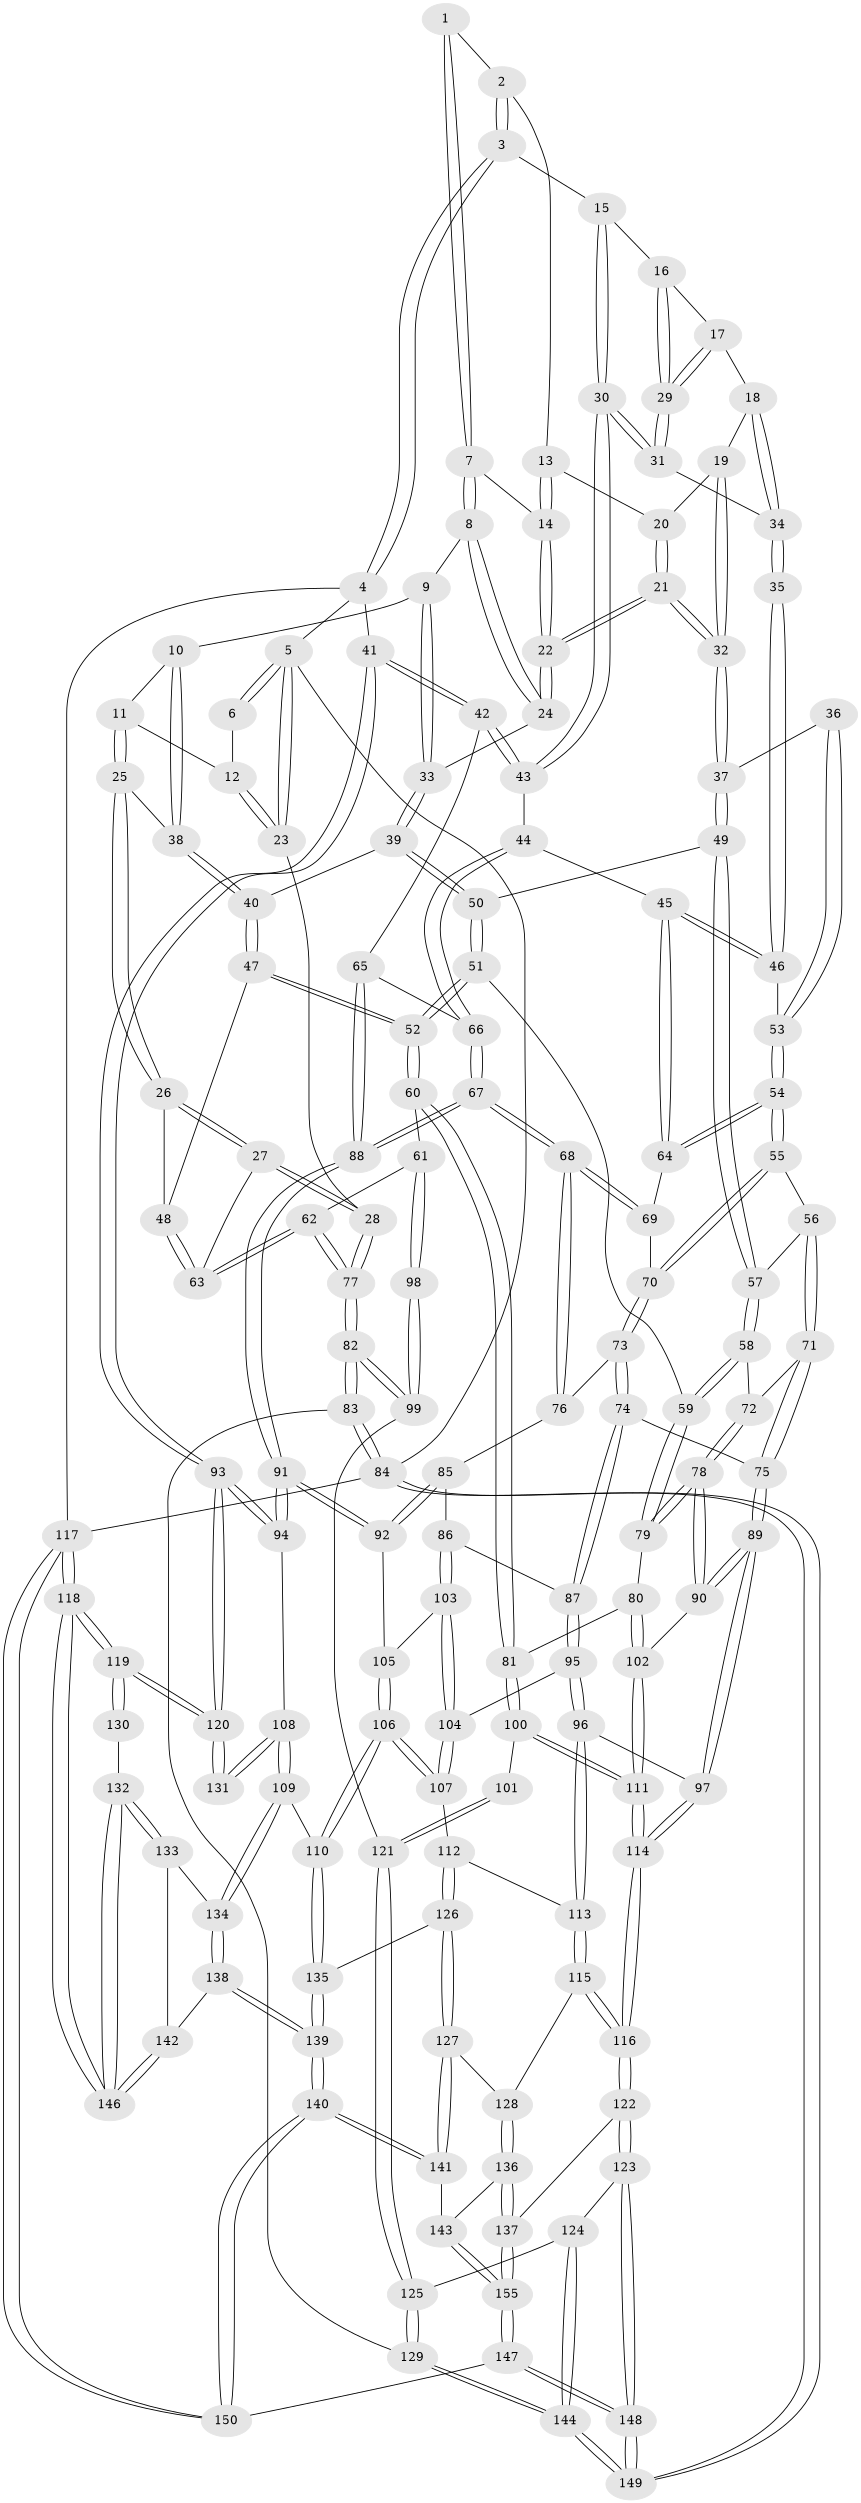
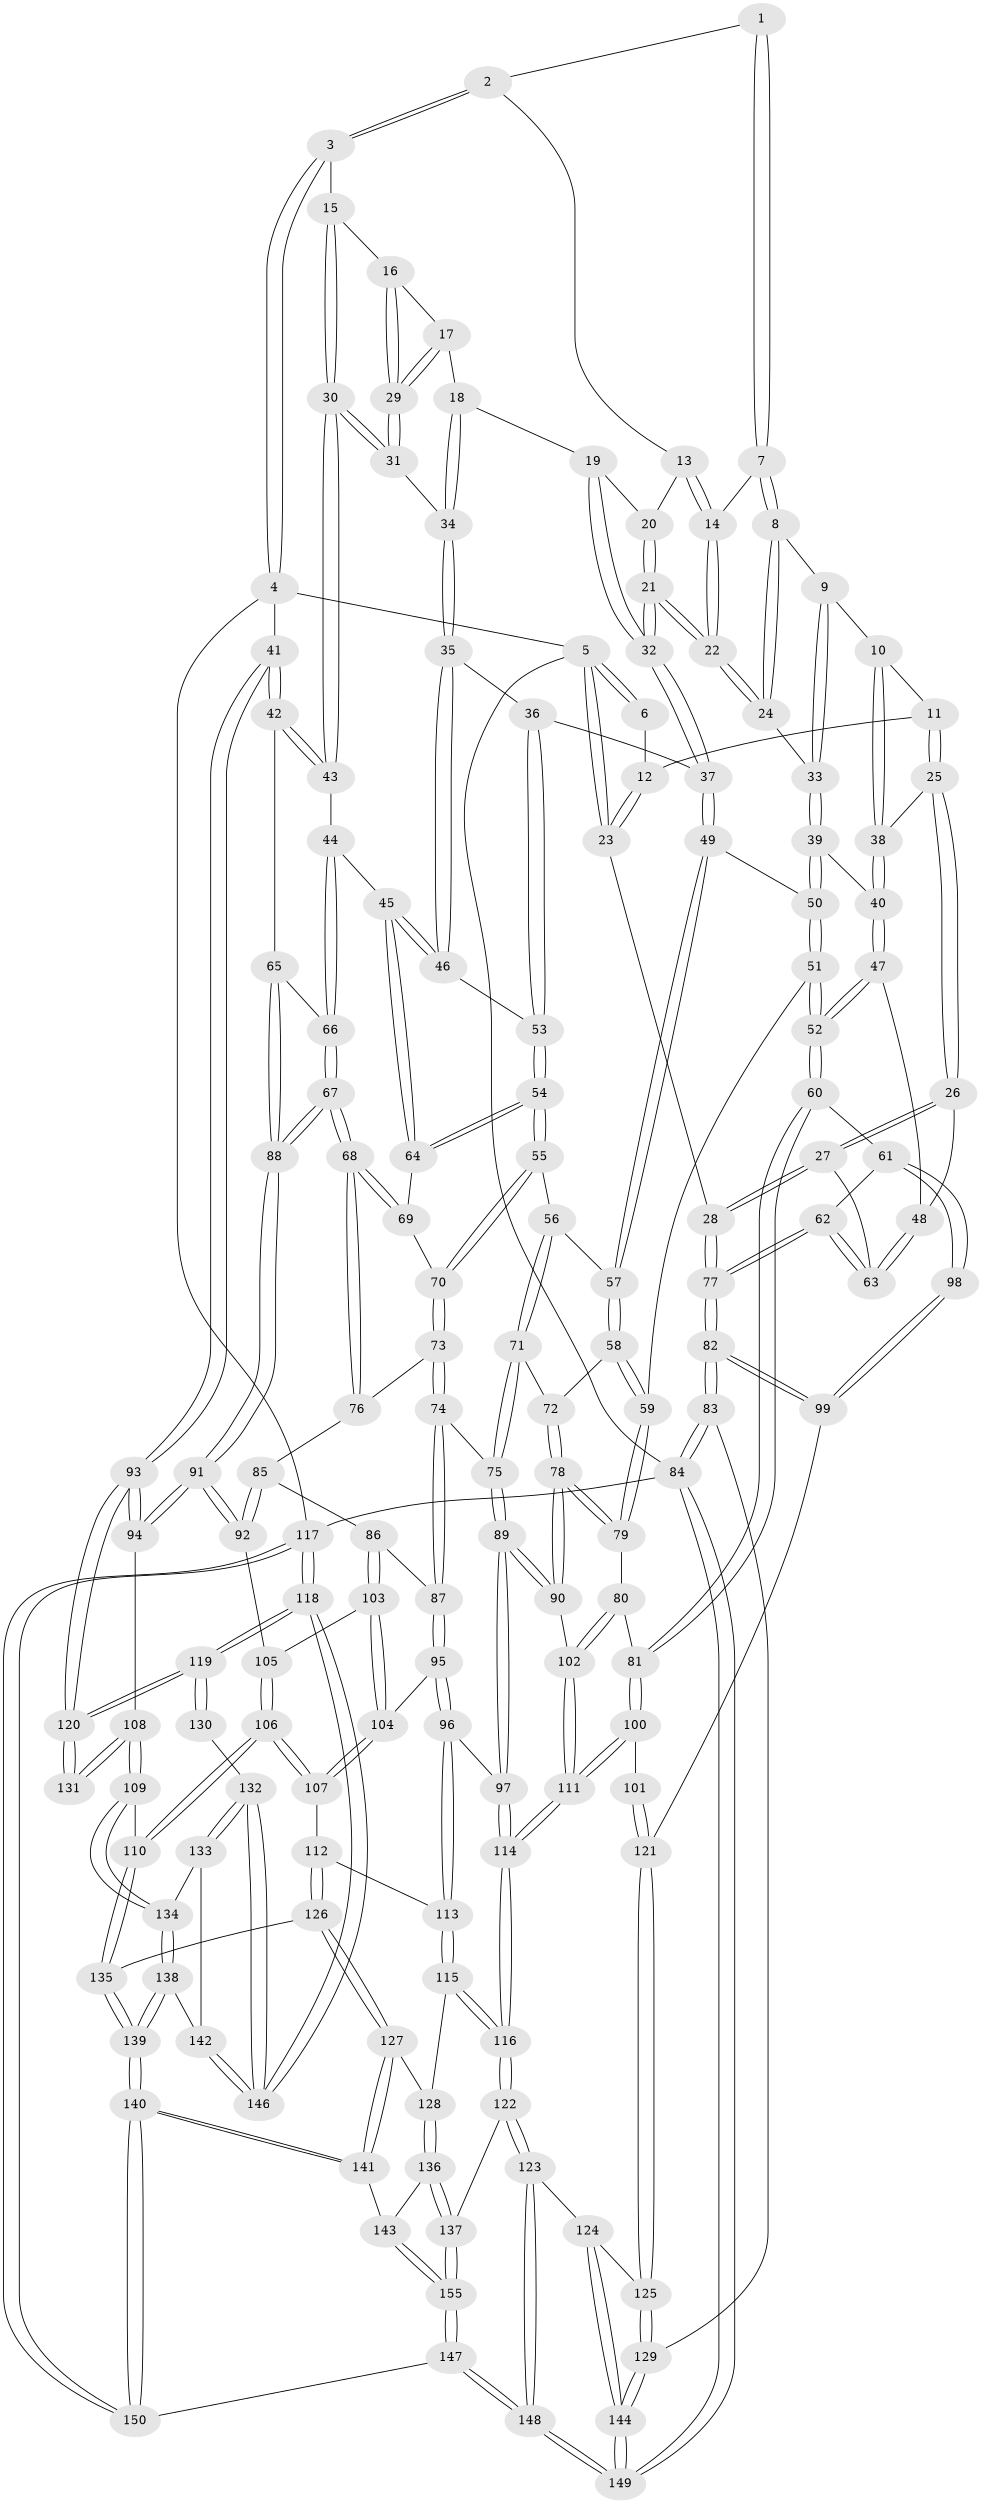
  graph {
    node [color=gray90 style=filled]
    1
    2
    7
    3
    13
    8
    14
    4
    15
    20
    5
    41
    117
    16
    30
    6
    23
    84
    42
    93
    118
    150
    12
    28
    149
    9
    24
    22
    10
    33
    11
    38
    39
    25
    40
    26
    21
    17
    29
    31
    43
    18
    19
    34
    32
    35
    37
    77
    27
    48
    63
    82
    44
    49
    50
    36
    46
    53
    54
    57
    47
    51
    52
    65
    94
    120
    66
    88
    45
    64
    67
    69
    60
    58
    59
    79
    61
    81
    55
    56
    70
    71
    73
    72
    75
    78
    80
    62
    98
    100
    99
    91
    68
    76
    85
    74
    89
    90
    87
    95
    97
    86
    92
    83
    102
    111
    101
    129
    121
    144
    103
    105
    104
    96
    114
    108
    106
    131
    109
    113
    107
    115
    116
    125
    112
    110
    135
    126
    134
    138
    139
    127
    128
    122
    136
    123
    137
    119
    146
    130
    132
    124
    148
    n144 [label=155]
    141
    143
    133
    142
    140
    147
    1 -- 2
    1 -- 7
    1 -- 7
    2 -- 3
    2 -- 3
    2 -- 13
    7 -- 8
    7 -- 8
    7 -- 14
    3 -- 4
    3 -- 4
    3 -- 15
    13 -- 14
    13 -- 14
    13 -- 20
    8 -- 9
    8 -- 24
    8 -- 24
    14 -- 22
    14 -- 22
    4 -- 5
    4 -- 41
    4 -- 117
    15 -- 16
    15 -- 30
    15 -- 30
    20 -- 21
    20 -- 21
    5 -- 6
    5 -- 6
    5 -- 23
    5 -- 23
    5 -- 84
    41 -- 42
    41 -- 42
    41 -- 93
    41 -- 93
    117 -- 118
    117 -- 118
    117 -- 150
    117 -- 150
    16 -- 17
    16 -- 29
    16 -- 29
    30 -- 31
    30 -- 31
    30 -- 43
    30 -- 43
    6 -- 12
    23 -- 28
    84 -- 117
    84 -- 149
    84 -- 149
    42 -- 43
    42 -- 43
    42 -- 65
    93 -- 94
    93 -- 94
    93 -- 120
    93 -- 120
    118 -- 119
    118 -- 119
    118 -- 146
    118 -- 146
    12 -- 23
    12 -- 23
    28 -- 77
    28 -- 77
    9 -- 10
    9 -- 33
    9 -- 33
    24 -- 33
    22 -- 24
    22 -- 24
    10 -- 11
    10 -- 38
    10 -- 38
    33 -- 39
    33 -- 39
    11 -- 12
    11 -- 25
    11 -- 25
    38 -- 40
    38 -- 40
    39 -- 40
    39 -- 50
    39 -- 50
    25 -- 38
    25 -- 26
    25 -- 26
    40 -- 47
    40 -- 47
    26 -- 27
    26 -- 27
    26 -- 48
    21 -- 22
    21 -- 22
    21 -- 32
    21 -- 32
    17 -- 29
    17 -- 29
    17 -- 18
    29 -- 31
    29 -- 31
    31 -- 34
    43 -- 44
    18 -- 19
    18 -- 34
    18 -- 34
    19 -- 20
    19 -- 32
    19 -- 32
    34 -- 35
    34 -- 35
    32 -- 37
    32 -- 37
+   35 -- 36
    35 -- 46
    35 -- 46
    37 -- 49
    37 -- 49
    77 -- 82
    77 -- 82
    27 -- 28
    27 -- 28
    27 -- 63
    48 -- 63
    48 -- 63
    82 -- 99
    82 -- 99
    82 -- 83
    82 -- 83
    44 -- 66
    44 -- 66
    44 -- 45
    49 -- 50
    49 -- 57
    49 -- 57
    50 -- 51
    50 -- 51
    36 -- 37
    36 -- 53
    36 -- 53
    46 -- 53
    53 -- 54
    53 -- 54
    54 -- 64
    54 -- 64
    54 -- 55
    54 -- 55
    57 -- 58
    57 -- 58
    47 -- 48
    47 -- 52
    47 -- 52
    51 -- 52
    51 -- 52
    51 -- 59
    52 -- 60
    52 -- 60
    65 -- 66
    65 -- 88
    65 -- 88
    94 -- 108
    120 -- 131
    120 -- 131
    66 -- 67
    66 -- 67
    88 -- 91
    88 -- 91
    45 -- 46
    45 -- 46
    45 -- 64
    45 -- 64
    64 -- 69
    67 -- 88
    67 -- 88
    67 -- 68
    67 -- 68
    69 -- 70
    60 -- 61
    60 -- 81
    60 -- 81
    58 -- 59
    58 -- 59
    58 -- 72
    59 -- 79
    59 -- 79
    79 -- 80
    61 -- 62
    61 -- 98
    61 -- 98
    81 -- 100
    81 -- 100
    55 -- 56
    55 -- 70
    55 -- 70
    56 -- 57
    56 -- 71
    56 -- 71
    70 -- 73
    70 -- 73
    71 -- 72
    71 -- 75
    71 -- 75
    73 -- 76
    73 -- 74
    73 -- 74
    72 -- 78
    72 -- 78
    75 -- 89
    75 -- 89
    78 -- 79
    78 -- 79
    78 -- 90
    78 -- 90
    80 -- 81
    80 -- 102
    80 -- 102
    62 -- 77
    62 -- 77
    62 -- 63
    62 -- 63
    98 -- 99
    98 -- 99
    100 -- 111
    100 -- 111
    100 -- 101
    99 -- 121
    91 -- 94
    91 -- 94
    91 -- 92
    91 -- 92
    68 -- 69
    68 -- 69
    68 -- 76
    68 -- 76
    76 -- 85
    85 -- 86
    85 -- 92
    85 -- 92
    74 -- 75
    74 -- 87
    74 -- 87
    89 -- 90
    89 -- 90
    89 -- 97
    89 -- 97
    90 -- 102
    87 -- 95
    87 -- 95
    95 -- 104
    95 -- 96
    95 -- 96
    97 -- 114
    97 -- 114
    86 -- 87
    86 -- 103
    86 -- 103
    92 -- 105
    83 -- 84
    83 -- 84
    83 -- 129
    102 -- 111
    102 -- 111
    111 -- 114
    111 -- 114
    101 -- 121
    101 -- 121
    129 -- 144
    129 -- 144
    121 -- 125
    121 -- 125
    144 -- 149
    144 -- 149
    103 -- 105
    103 -- 104
    103 -- 104
    105 -- 106
    105 -- 106
    104 -- 107
    104 -- 107
    96 -- 97
    96 -- 113
    96 -- 113
    114 -- 116
    114 -- 116
    108 -- 131
    108 -- 131
    108 -- 109
    108 -- 109
    106 -- 107
    106 -- 107
    106 -- 110
    106 -- 110
    109 -- 110
    109 -- 134
    109 -- 134
    113 -- 115
    113 -- 115
    107 -- 112
    115 -- 116
    115 -- 116
    115 -- 128
    116 -- 122
    116 -- 122
    125 -- 129
    125 -- 129
    112 -- 113
    112 -- 126
    112 -- 126
    110 -- 135
    110 -- 135
    135 -- 139
    135 -- 139
    126 -- 135
    126 -- 127
    126 -- 127
    134 -- 138
    134 -- 138
    138 -- 139
    138 -- 139
    138 -- 142
    139 -- 140
    139 -- 140
    127 -- 128
    127 -- 141
    127 -- 141
    128 -- 136
    128 -- 136
    122 -- 123
    122 -- 123
    122 -- 137
    136 -- 137
    136 -- 137
    136 -- 143
    123 -- 124
    123 -- 148
    123 -- 148
    137 -- n144
    137 -- n144
    119 -- 120
    119 -- 120
    119 -- 130
    119 -- 130
    130 -- 132
    132 -- 146
    132 -- 146
    132 -- 133
    132 -- 133
    124 -- 144
    124 -- 144
    124 -- 125
    148 -- 149
    148 -- 149
    n144 -- 147
    n144 -- 147
    141 -- 143
    143 -- n144
    143 -- n144
    133 -- 134
    133 -- 142
    142 -- 146
    142 -- 146
    140 -- 150
    140 -- 150
    140 -- 141
    140 -- 141
    147 -- 150
    147 -- 148
    147 -- 148
  }
